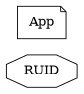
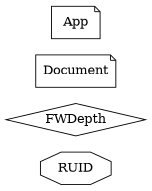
  strict digraph {
    rankdir=LR
    node [shape=note]
    n1 [label=RUID shape=octagon]
+   n2 [label=FWDepth shape=diamond]
+   n3 [label=Document]
    n4 [label=App]
  }
